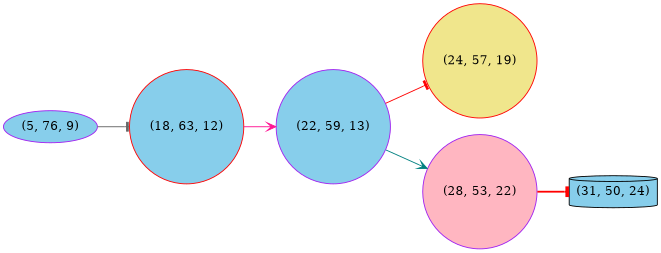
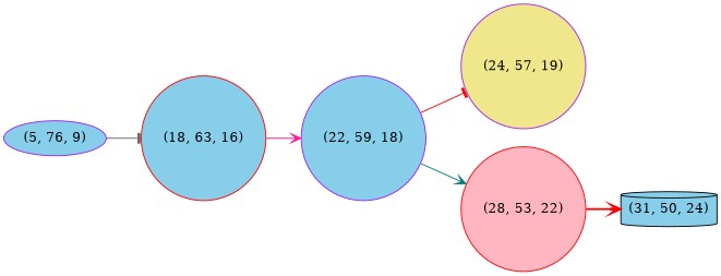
  digraph {
    fontname="DejaVu Serif"
    rankdir=LR
    node [color=purple fillcolor=skyblue fontname="DejaVu Serif" shape=circle style=filled]
    edge [arrowhead=vee color=red fontname="DejaVu Serif" style=solid]
    n1 [label="(5, 76, 9)" shape=ellipse]
-   "(18, 63, 16)" [color=red label="(18, 63, 12)"]
-   "(22, 59, 18)" [label="(22, 59, 13)"]
-   "(24, 57, 19)" [color=red fillcolor=khaki]
-   "(28, 53, 22)" [fillcolor=lightpink]
+   "(18, 63, 16)" [color=red]
+   "(22, 59, 18)"
+   "(24, 57, 19)" [fillcolor=khaki]
+   "(28, 53, 22)" [color=red fillcolor=lightpink]
    "(31, 50, 24)" [color=black shape=cylinder]
    n1 -> "(18, 63, 16)" [arrowhead=tee color=gray40]
    "(18, 63, 16)" -> "(22, 59, 18)" [color=deeppink]
    "(22, 59, 18)" -> "(24, 57, 19)" [arrowhead=tee]
    "(22, 59, 18)" -> "(28, 53, 22)" [color=teal]
-   "(28, 53, 22)" -> "(31, 50, 24)" [arrowhead=tee style=bold]
+   "(28, 53, 22)" -> "(31, 50, 24)" [style=bold]
  }
